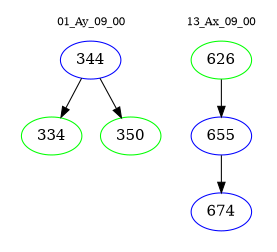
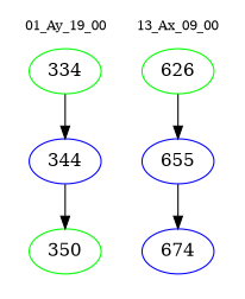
  digraph {
    node [color=blue]
    edge [color=black]
    n1 [label=344]
    n2 [color=green label=334]
    n3 [color=green label=350]
    n4 [label=655]
    n5 [color=green label=626]
    n6 [label=674]
    subgraph cluster_1 {
      color=white
      fontsize=10
-     label="01_Ay_09_00"
+     label="01_Ay_19_00"
      n1
      n2
      n3
    }
    subgraph cluster_2 {
      color=white
      fontsize=10
      label="13_Ax_09_00"
      n4
      n5
      n6
    }
-   n1 -> n2
+   n2 -> n1
    n1 -> n3
    n4 -> n6
    n5 -> n4
  }
